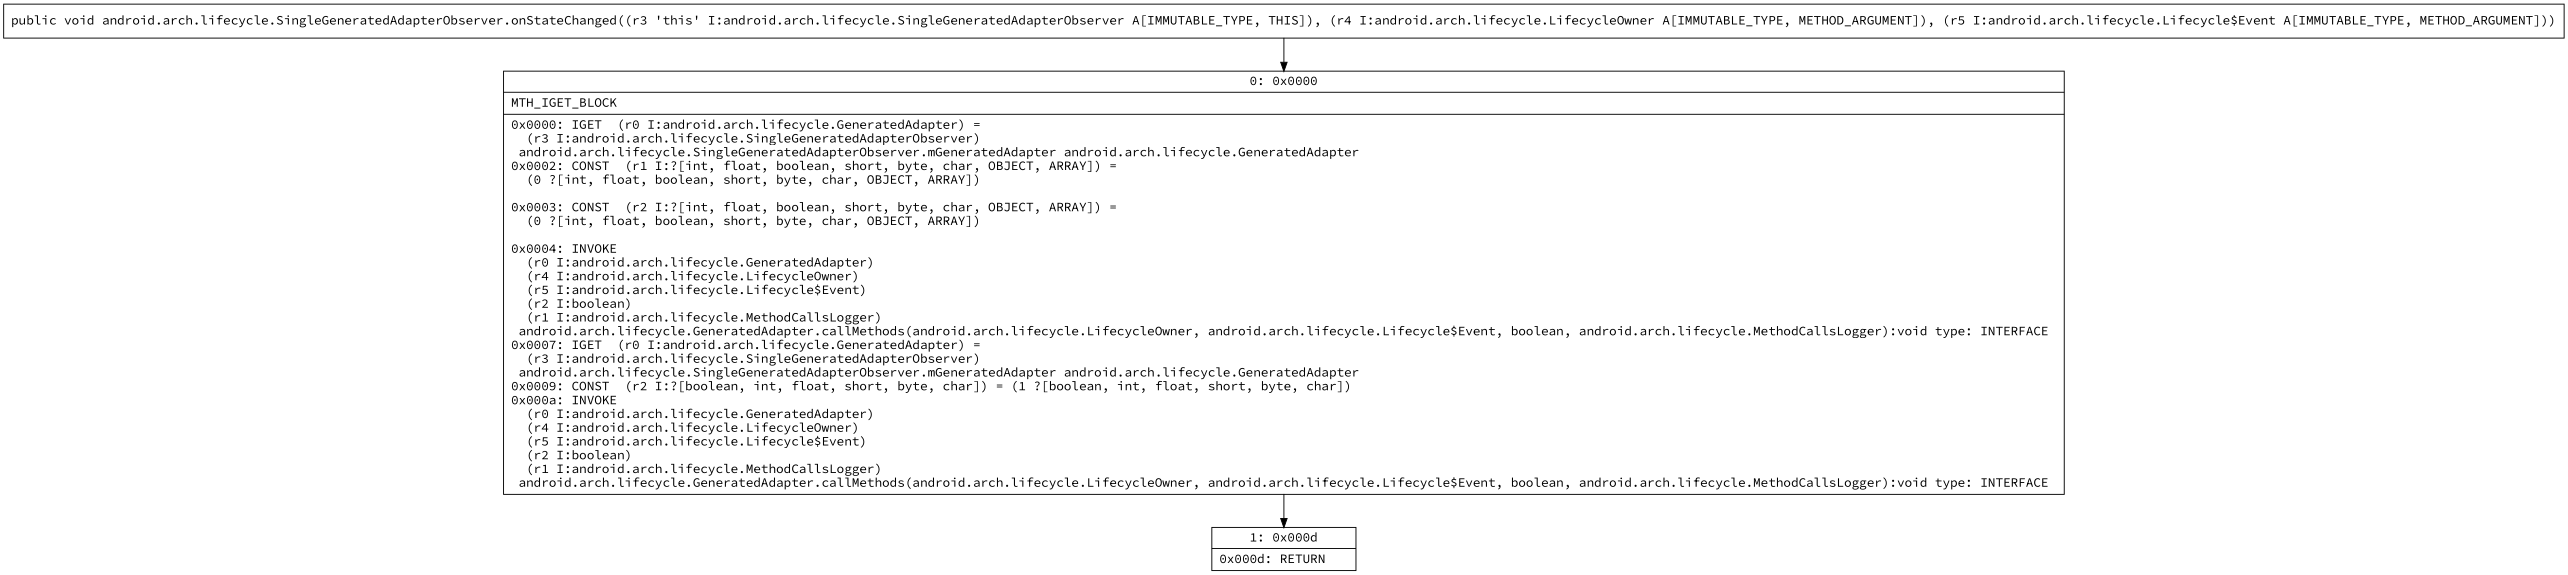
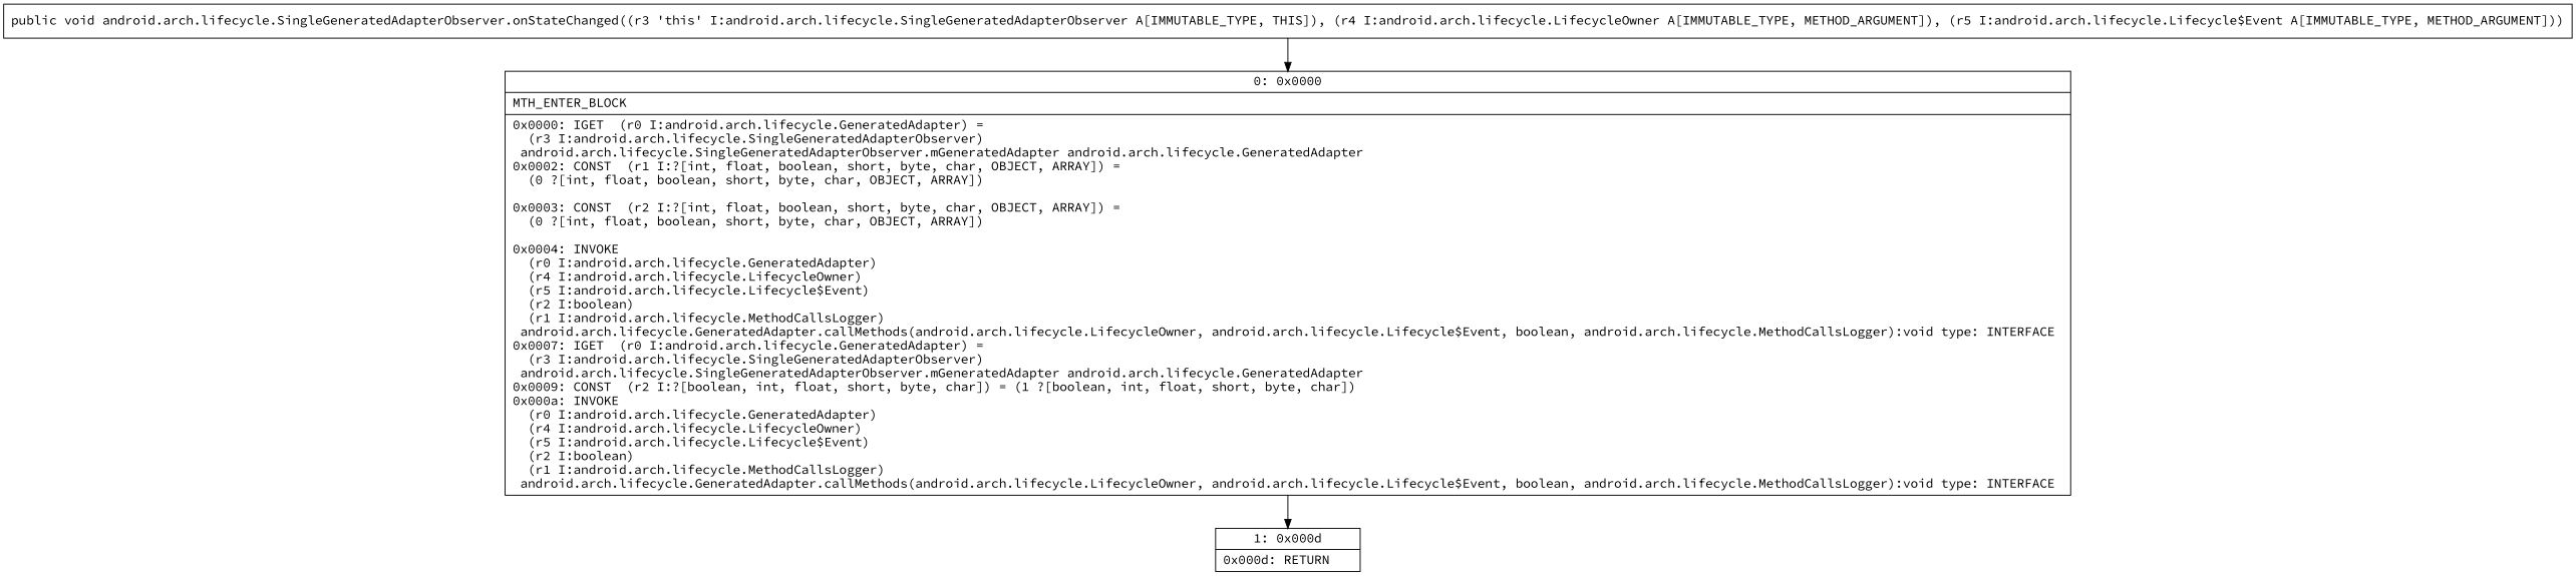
  digraph {
    fontname="Source Code Pro"
    node [shape=record fontname="Source Code Pro"]
    edge [fontname="Source Code Pro"]
-   n1 [label="{0\:\ 0x0000|MTH_IGET_BLOCK\l|0x0000: IGET  (r0 I:android.arch.lifecycle.GeneratedAdapter) = \l  (r3 I:android.arch.lifecycle.SingleGeneratedAdapterObserver)\l android.arch.lifecycle.SingleGeneratedAdapterObserver.mGeneratedAdapter android.arch.lifecycle.GeneratedAdapter \l0x0002: CONST  (r1 I:?[int, float, boolean, short, byte, char, OBJECT, ARRAY]) = \l  (0 ?[int, float, boolean, short, byte, char, OBJECT, ARRAY])\l \l0x0003: CONST  (r2 I:?[int, float, boolean, short, byte, char, OBJECT, ARRAY]) = \l  (0 ?[int, float, boolean, short, byte, char, OBJECT, ARRAY])\l \l0x0004: INVOKE  \l  (r0 I:android.arch.lifecycle.GeneratedAdapter)\l  (r4 I:android.arch.lifecycle.LifecycleOwner)\l  (r5 I:android.arch.lifecycle.Lifecycle$Event)\l  (r2 I:boolean)\l  (r1 I:android.arch.lifecycle.MethodCallsLogger)\l android.arch.lifecycle.GeneratedAdapter.callMethods(android.arch.lifecycle.LifecycleOwner, android.arch.lifecycle.Lifecycle$Event, boolean, android.arch.lifecycle.MethodCallsLogger):void type: INTERFACE \l0x0007: IGET  (r0 I:android.arch.lifecycle.GeneratedAdapter) = \l  (r3 I:android.arch.lifecycle.SingleGeneratedAdapterObserver)\l android.arch.lifecycle.SingleGeneratedAdapterObserver.mGeneratedAdapter android.arch.lifecycle.GeneratedAdapter \l0x0009: CONST  (r2 I:?[boolean, int, float, short, byte, char]) = (1 ?[boolean, int, float, short, byte, char]) \l0x000a: INVOKE  \l  (r0 I:android.arch.lifecycle.GeneratedAdapter)\l  (r4 I:android.arch.lifecycle.LifecycleOwner)\l  (r5 I:android.arch.lifecycle.Lifecycle$Event)\l  (r2 I:boolean)\l  (r1 I:android.arch.lifecycle.MethodCallsLogger)\l android.arch.lifecycle.GeneratedAdapter.callMethods(android.arch.lifecycle.LifecycleOwner, android.arch.lifecycle.Lifecycle$Event, boolean, android.arch.lifecycle.MethodCallsLogger):void type: INTERFACE \l}"]
+   n1 [label="{0\:\ 0x0000|MTH_ENTER_BLOCK\l|0x0000: IGET  (r0 I:android.arch.lifecycle.GeneratedAdapter) = \l  (r3 I:android.arch.lifecycle.SingleGeneratedAdapterObserver)\l android.arch.lifecycle.SingleGeneratedAdapterObserver.mGeneratedAdapter android.arch.lifecycle.GeneratedAdapter \l0x0002: CONST  (r1 I:?[int, float, boolean, short, byte, char, OBJECT, ARRAY]) = \l  (0 ?[int, float, boolean, short, byte, char, OBJECT, ARRAY])\l \l0x0003: CONST  (r2 I:?[int, float, boolean, short, byte, char, OBJECT, ARRAY]) = \l  (0 ?[int, float, boolean, short, byte, char, OBJECT, ARRAY])\l \l0x0004: INVOKE  \l  (r0 I:android.arch.lifecycle.GeneratedAdapter)\l  (r4 I:android.arch.lifecycle.LifecycleOwner)\l  (r5 I:android.arch.lifecycle.Lifecycle$Event)\l  (r2 I:boolean)\l  (r1 I:android.arch.lifecycle.MethodCallsLogger)\l android.arch.lifecycle.GeneratedAdapter.callMethods(android.arch.lifecycle.LifecycleOwner, android.arch.lifecycle.Lifecycle$Event, boolean, android.arch.lifecycle.MethodCallsLogger):void type: INTERFACE \l0x0007: IGET  (r0 I:android.arch.lifecycle.GeneratedAdapter) = \l  (r3 I:android.arch.lifecycle.SingleGeneratedAdapterObserver)\l android.arch.lifecycle.SingleGeneratedAdapterObserver.mGeneratedAdapter android.arch.lifecycle.GeneratedAdapter \l0x0009: CONST  (r2 I:?[boolean, int, float, short, byte, char]) = (1 ?[boolean, int, float, short, byte, char]) \l0x000a: INVOKE  \l  (r0 I:android.arch.lifecycle.GeneratedAdapter)\l  (r4 I:android.arch.lifecycle.LifecycleOwner)\l  (r5 I:android.arch.lifecycle.Lifecycle$Event)\l  (r2 I:boolean)\l  (r1 I:android.arch.lifecycle.MethodCallsLogger)\l android.arch.lifecycle.GeneratedAdapter.callMethods(android.arch.lifecycle.LifecycleOwner, android.arch.lifecycle.Lifecycle$Event, boolean, android.arch.lifecycle.MethodCallsLogger):void type: INTERFACE \l}"]
    n2 [label="{1\:\ 0x000d|0x000d: RETURN   \l}"]
    n3 [label="{public void android.arch.lifecycle.SingleGeneratedAdapterObserver.onStateChanged((r3 'this' I:android.arch.lifecycle.SingleGeneratedAdapterObserver A[IMMUTABLE_TYPE, THIS]), (r4 I:android.arch.lifecycle.LifecycleOwner A[IMMUTABLE_TYPE, METHOD_ARGUMENT]), (r5 I:android.arch.lifecycle.Lifecycle$Event A[IMMUTABLE_TYPE, METHOD_ARGUMENT])) }"]
    n1 -> n2
    n3 -> n1
  }
